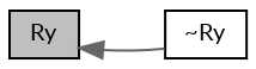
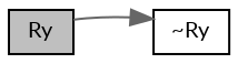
  digraph {
    rankdir=LR
    fontname=Lato
    node [color=black fontname=Lato fontsize=10 shape=record]
    n1 [fillcolor=grey75 fontcolor=black height=0.2 label=Ry style=filled width=0.4]
    n2 [height=0.2 label="~Ry" width=0.4]
-   n1 -> n2 [color=gray40 dir=back fontname=Lato fontsize=10 labelfontname=Helvetica labelfontsize=10 style=solid]
+   n2 -> n1 [color=gray40 dir=back fontname=Lato fontsize=10 labelfontname=Helvetica labelfontsize=10 style=solid]
  }
